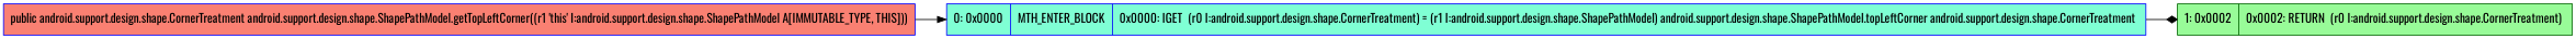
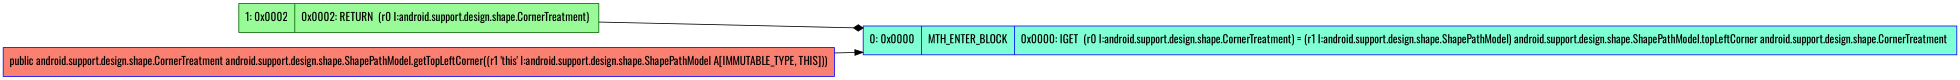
  digraph {
    rankdir=LR
    fontname=Oswald
    node [shape=record style=filled color=blue fontname=Oswald]
    edge [fontname=Oswald]
    n1 [label="{0\:\ 0x0000|MTH_ENTER_BLOCK\l|0x0000: IGET  (r0 I:android.support.design.shape.CornerTreatment) = (r1 I:android.support.design.shape.ShapePathModel) android.support.design.shape.ShapePathModel.topLeftCorner android.support.design.shape.CornerTreatment \l}" fillcolor=aquamarine]
    n2 [label="{1\:\ 0x0002|0x0002: RETURN  (r0 I:android.support.design.shape.CornerTreatment) \l}" fillcolor=palegreen color=darkgreen]
    n3 [label="{public android.support.design.shape.CornerTreatment android.support.design.shape.ShapePathModel.getTopLeftCorner((r1 'this' I:android.support.design.shape.ShapePathModel A[IMMUTABLE_TYPE, THIS])) }" fillcolor=salmon]
-   n1 -> n2 [arrowhead=diamond]
+   n2 -> n1 [arrowhead=diamond]
    n3 -> n1 [arrowhead=normal]
  }
